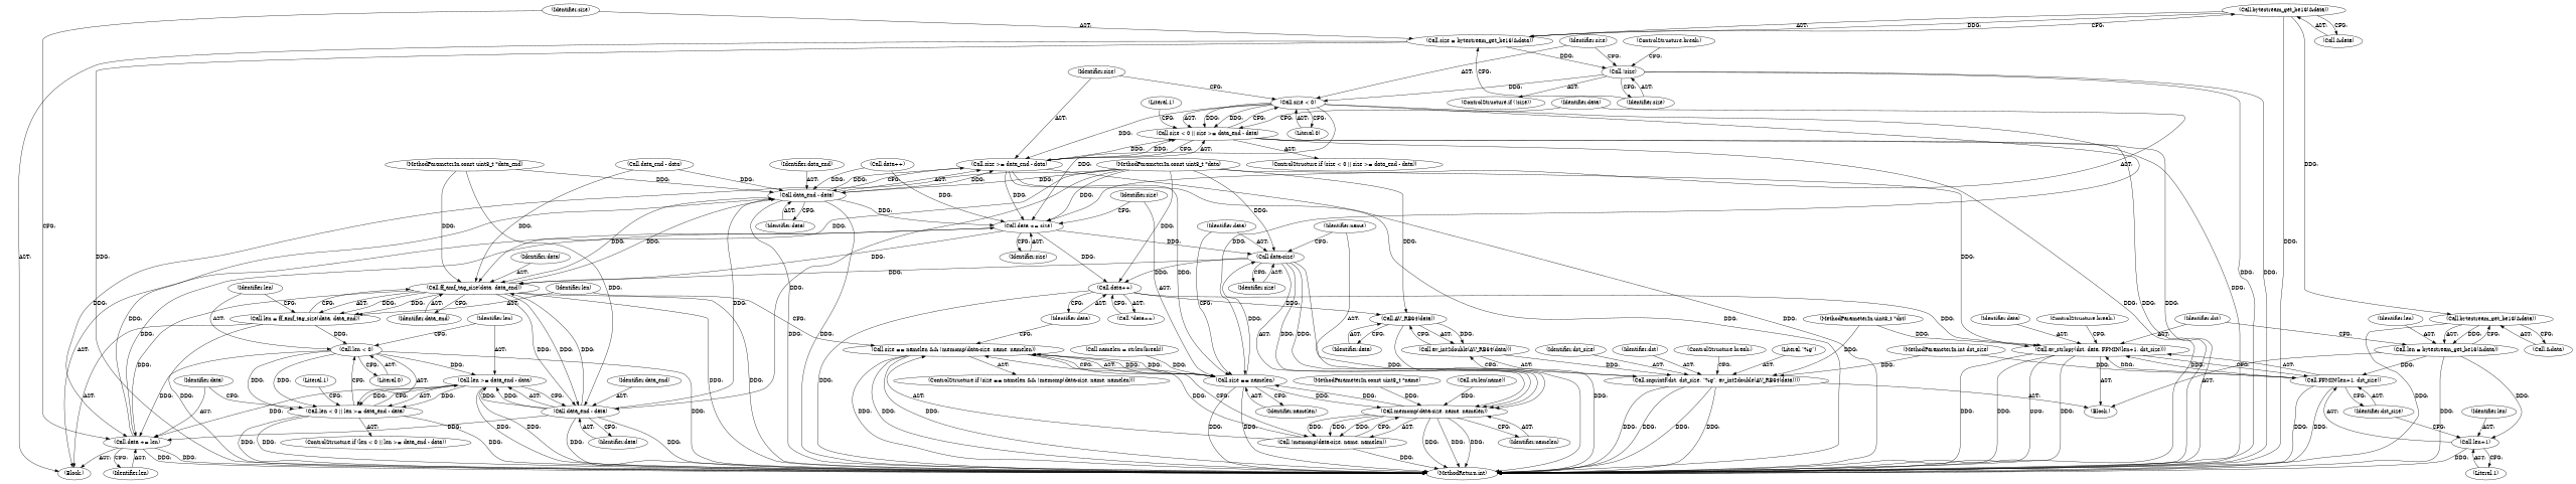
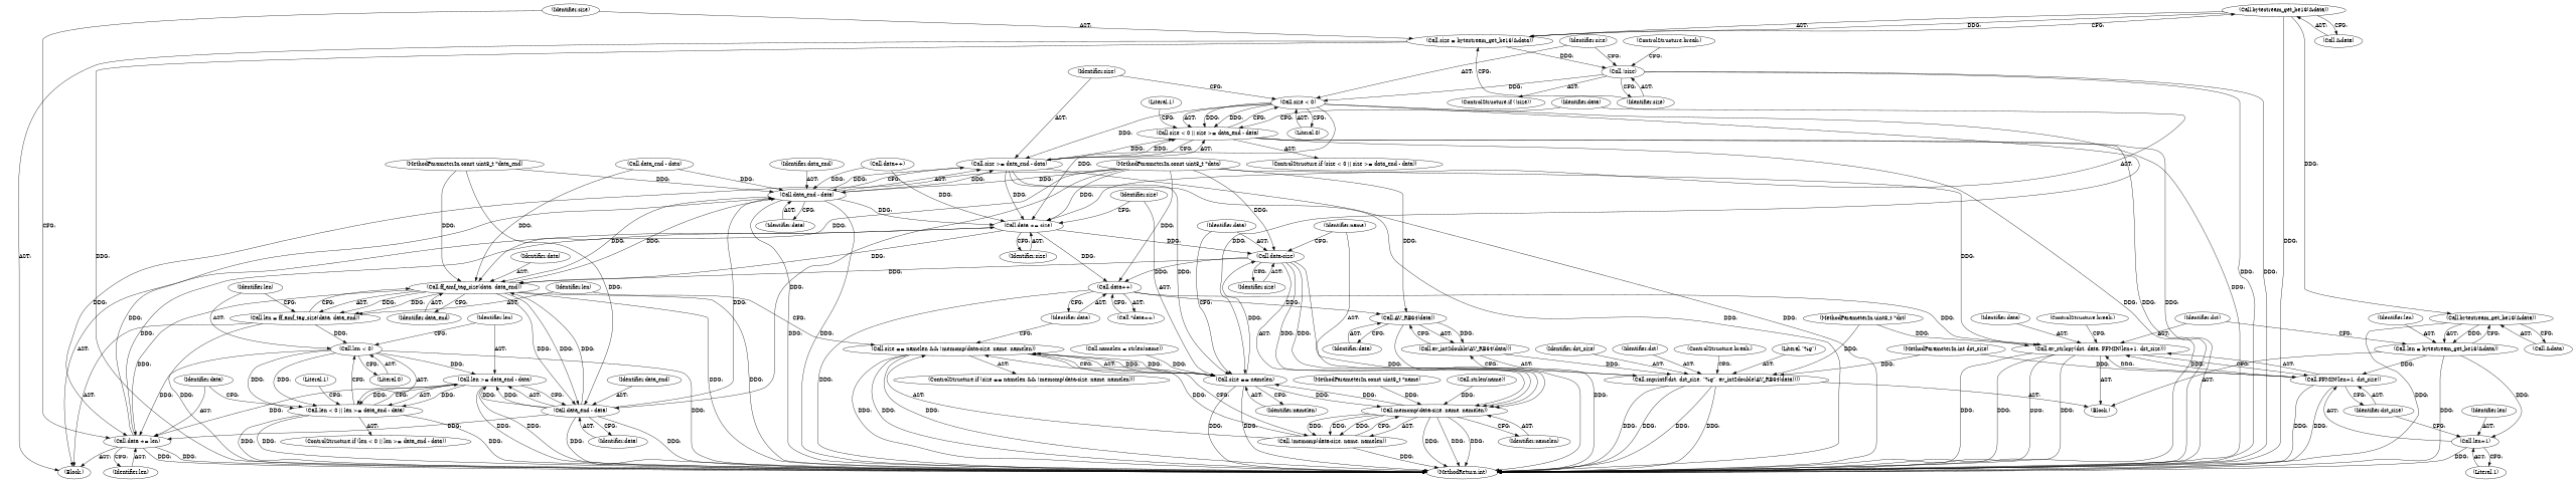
  digraph {
    n1 [label="(Call,bytestream_get_be16(&data))"]
    n2 [label="(Call,size = bytestream_get_be16(&data))"]
    n3 [label="(Call,bytestream_get_be16(&data))"]
    n4 [label="(MethodReturn,int)"]
    n5 [label="(Call,&data)"]
    n6 [label="(Call,!size)"]
    n7 [label="(Block,)"]
    n8 [label="(Call,len = bytestream_get_be16(&data))"]
    n9 [label="(Call,&data)"]
    n10 [label="(Call,size < 0)"]
    n11 [label="(Identifier,size)"]
    n12 [label="(ControlStructure,if (!size))"]
    n13 [label="(Call,size < 0 || size >= data_end - data)"]
    n14 [label="(Call,size >= data_end - data)"]
    n15 [label="(Call,data += size)"]
    n16 [label="(Call,size == namelen)"]
    n17 [label="(Literal,0)"]
    n18 [label="(ControlStructure,if (size < 0 || size >= data_end - data))"]
    n19 [label="(Call,data_end - data)"]
    n20 [label="(Call,data-size)"]
    n21 [label="(Call,data++)"]
    n22 [label="(Call,ff_amf_tag_size(data, data_end))"]
    n23 [label="(Identifier,size)"]
    n24 [label="(Call,memcmp(data-size, name, namelen))"]
    n25 [label="(Call,size == namelen && !memcmp(data-size, name, namelen))"]
    n26 [label="(Identifier,namelen)"]
    n27 [label="(Identifier,data)"]
    n28 [label="(Identifier,size)"]
    n29 [label="(Call,AV_RB64(data))"]
    n30 [label="(Call,av_strlcpy(dst, data, FFMIN(len+1, dst_size)))"]
    n31 [label="(Call,*data++)"]
    n32 [label="(Identifier,data)"]
    n33 [label="(Call,len = ff_amf_tag_size(data, data_end))"]
    n34 [label="(Call,data += len)"]
    n35 [label="(Call,data_end - data)"]
    n36 [label="(Identifier,data_end)"]
    n37 [label="(Call,!memcmp(data-size, name, namelen))"]
    n38 [label="(Identifier,namelen)"]
    n39 [label="(ControlStructure,if (size == namelen && !memcmp(data-size, name, namelen)))"]
    n40 [label="(Call,av_int2double(AV_RB64(data)))"]
    n41 [label="(Identifier,data)"]
    n42 [label="(Block,)"]
    n43 [label="(Call,FFMIN(len+1, dst_size))"]
    n44 [label="(Call,snprintf(dst, dst_size, \"%g\", av_int2double(AV_RB64(data))))"]
    n45 [label="(Identifier,dst_size)"]
    n46 [label="(Call,len < 0)"]
    n47 [label="(Identifier,len)"]
    n48 [label="(Call,len >= data_end - data)"]
    n49 [label="(Identifier,data)"]
    n50 [label="(Call,len < 0 || len >= data_end - data)"]
    n51 [label="(Literal,0)"]
    n52 [label="(ControlStructure,if (len < 0 || len >= data_end - data))"]
    n53 [label="(Call,len+1)"]
    n54 [label="(Literal,1)"]
    n55 [label="(Identifier,data)"]
    n56 [label="(Call,data++)"]
    n57 [label="(Literal,1)"]
    n58 [label="(Identifier,len)"]
    n59 [label="(MethodParameterIn,const uint8_t *data_end)"]
    n60 [label="(Identifier,len)"]
    n61 [label="(Identifier,data_end)"]
    n62 [label="(Identifier,len)"]
    n63 [label="(Identifier,data)"]
    n64 [label="(Identifier,dst)"]
    n65 [label="(Identifier,dst)"]
    n66 [label="(Identifier,data_end)"]
    n67 [label="(MethodParameterIn,const uint8_t *data)"]
    n68 [label="(Identifier,len)"]
    n69 [label="(Literal,1)"]
    n70 [label="(Identifier,size)"]
    n71 [label="(Identifier,len)"]
    n72 [label="(Identifier,data)"]
    n73 [label="(Identifier,size)"]
    n74 [label="(Identifier,name)"]
    n75 [label="(Identifier,data)"]
    n76 [label="(ControlStructure,break;)"]
    n77 [label="(Call,strlen(name))"]
    n78 [label="(Identifier,data)"]
    n79 [label="(ControlStructure,break;)"]
    n80 [label="(ControlStructure,break;)"]
    n81 [label="(Call,data_end - data)"]
    n82 [label="(Identifier,size)"]
    n83 [label="(MethodParameterIn,int dst_size)"]
    n84 [label="(MethodParameterIn,uint8_t *dst)"]
    n85 [label="(Identifier,size)"]
    n86 [label="(Literal,\"%g\")"]
    n87 [label="(Identifier,dst_size)"]
    n88 [label="(MethodParameterIn,const uint8_t *name)"]
-   n89 [label="(Call,namelen = strlen(break))"]
+   n89 [label="(Call,namelen = strlen(name))"]
    n1 -> n2 [label="AST: "]
    n1 -> n2 [label="DDG: "]
    n1 -> n3 [label="DDG: "]
    n1 -> n4 [label="DDG: "]
    n1 -> n5 [label="CFG: "]
    n2 -> n1 [label="CFG: "]
    n2 -> n4 [label="DDG: "]
    n2 -> n6 [label="DDG: "]
    n2 -> n7 [label="AST: "]
    n3 -> n4 [label="DDG: "]
    n3 -> n8 [label="AST: "]
    n3 -> n8 [label="DDG: "]
    n3 -> n9 [label="CFG: "]
    n5 -> n1 [label="AST: "]
    n6 -> n4 [label="DDG: "]
    n6 -> n4 [label="DDG: "]
    n6 -> n10 [label="DDG: "]
    n6 -> n11 [label="CFG: "]
    n6 -> n12 [label="AST: "]
    n8 -> n3 [label="CFG: "]
    n8 -> n4 [label="DDG: "]
    n8 -> n42 [label="AST: "]
    n8 -> n43 [label="DDG: "]
    n8 -> n53 [label="DDG: "]
    n9 -> n3 [label="AST: "]
    n10 -> n4 [label="DDG: "]
    n10 -> n13 [label="AST: "]
    n10 -> n13 [label="DDG: "]
    n10 -> n13 [label="DDG: "]
    n10 -> n14 [label="DDG: "]
    n10 -> n15 [label="DDG: "]
    n10 -> n16 [label="DDG: "]
    n10 -> n17 [label="CFG: "]
    n11 -> n2 [label="CFG: "]
    n11 -> n6 [label="AST: "]
    n13 -> n4 [label="DDG: "]
    n13 -> n4 [label="DDG: "]
    n13 -> n4 [label="DDG: "]
    n13 -> n10 [label="CFG: "]
    n13 -> n14 [label="CFG: "]
    n13 -> n18 [label="AST: "]
    n14 -> n4 [label="DDG: "]
    n14 -> n4 [label="DDG: "]
    n14 -> n13 [label="AST: "]
    n14 -> n13 [label="DDG: "]
    n14 -> n13 [label="DDG: "]
    n14 -> n15 [label="DDG: "]
    n14 -> n16 [label="DDG: "]
    n14 -> n19 [label="CFG: "]
    n15 -> n7 [label="AST: "]
    n15 -> n20 [label="DDG: "]
    n15 -> n21 [label="DDG: "]
    n15 -> n22 [label="DDG: "]
    n15 -> n23 [label="CFG: "]
    n16 -> n4 [label="DDG: "]
    n16 -> n4 [label="DDG: "]
    n16 -> n20 [label="DDG: "]
    n16 -> n24 [label="DDG: "]
    n16 -> n25 [label="AST: "]
    n16 -> n25 [label="DDG: "]
    n16 -> n25 [label="DDG: "]
    n16 -> n26 [label="CFG: "]
    n17 -> n10 [label="AST: "]
    n19 -> n4 [label="DDG: "]
    n19 -> n4 [label="DDG: "]
    n19 -> n14 [label="AST: "]
    n19 -> n14 [label="DDG: "]
    n19 -> n14 [label="DDG: "]
    n19 -> n15 [label="DDG: "]
    n19 -> n22 [label="DDG: "]
    n19 -> n27 [label="CFG: "]
    n20 -> n4 [label="DDG: "]
    n20 -> n21 [label="DDG: "]
    n20 -> n22 [label="DDG: "]
    n20 -> n24 [label="AST: "]
    n20 -> n24 [label="DDG: "]
    n20 -> n24 [label="DDG: "]
    n20 -> n28 [label="CFG: "]
    n21 -> n4 [label="DDG: "]
    n21 -> n29 [label="DDG: "]
    n21 -> n30 [label="DDG: "]
    n21 -> n31 [label="AST: "]
    n21 -> n32 [label="CFG: "]
    n22 -> n4 [label="DDG: "]
    n22 -> n4 [label="DDG: "]
    n22 -> n19 [label="DDG: "]
    n22 -> n33 [label="AST: "]
    n22 -> n33 [label="DDG: "]
    n22 -> n33 [label="DDG: "]
    n22 -> n34 [label="DDG: "]
    n22 -> n35 [label="DDG: "]
    n22 -> n35 [label="DDG: "]
    n22 -> n36 [label="CFG: "]
    n23 -> n15 [label="AST: "]
    n24 -> n4 [label="DDG: "]
    n24 -> n4 [label="DDG: "]
    n24 -> n4 [label="DDG: "]
    n24 -> n16 [label="DDG: "]
    n24 -> n37 [label="AST: "]
    n24 -> n37 [label="DDG: "]
    n24 -> n37 [label="DDG: "]
    n24 -> n37 [label="DDG: "]
    n24 -> n38 [label="CFG: "]
    n25 -> n4 [label="DDG: "]
    n25 -> n4 [label="DDG: "]
    n25 -> n4 [label="DDG: "]
    n25 -> n16 [label="CFG: "]
    n25 -> n37 [label="CFG: "]
    n25 -> n39 [label="AST: "]
    n26 -> n16 [label="AST: "]
    n27 -> n19 [label="AST: "]
    n28 -> n20 [label="AST: "]
    n29 -> n4 [label="DDG: "]
    n29 -> n40 [label="AST: "]
    n29 -> n40 [label="DDG: "]
    n29 -> n41 [label="CFG: "]
    n30 -> n4 [label="DDG: "]
    n30 -> n4 [label="DDG: "]
    n30 -> n4 [label="DDG: "]
    n30 -> n4 [label="DDG: "]
    n30 -> n42 [label="AST: "]
    n30 -> n43 [label="CFG: "]
    n31 -> n21 [label="CFG: "]
    n32 -> n21 [label="AST: "]
    n32 -> n25 [label="CFG: "]
    n33 -> n4 [label="DDG: "]
    n33 -> n7 [label="AST: "]
    n33 -> n22 [label="CFG: "]
    n33 -> n46 [label="DDG: "]
    n34 -> n4 [label="DDG: "]
    n34 -> n4 [label="DDG: "]
    n34 -> n7 [label="AST: "]
    n34 -> n15 [label="DDG: "]
    n34 -> n19 [label="DDG: "]
    n34 -> n47 [label="CFG: "]
    n35 -> n4 [label="DDG: "]
    n35 -> n4 [label="DDG: "]
    n35 -> n19 [label="DDG: "]
    n35 -> n22 [label="DDG: "]
    n35 -> n34 [label="DDG: "]
    n35 -> n48 [label="AST: "]
    n35 -> n48 [label="DDG: "]
    n35 -> n48 [label="DDG: "]
    n35 -> n49 [label="CFG: "]
    n36 -> n22 [label="AST: "]
    n37 -> n4 [label="DDG: "]
    n37 -> n24 [label="CFG: "]
    n37 -> n25 [label="AST: "]
    n37 -> n25 [label="DDG: "]
    n38 -> n24 [label="AST: "]
    n40 -> n29 [label="CFG: "]
    n40 -> n44 [label="AST: "]
    n40 -> n44 [label="DDG: "]
    n41 -> n29 [label="AST: "]
    n43 -> n4 [label="DDG: "]
    n43 -> n4 [label="DDG: "]
    n43 -> n30 [label="AST: "]
    n43 -> n30 [label="DDG: "]
    n43 -> n30 [label="DDG: "]
    n43 -> n45 [label="CFG: "]
    n44 -> n4 [label="DDG: "]
    n44 -> n4 [label="DDG: "]
    n44 -> n4 [label="DDG: "]
    n44 -> n4 [label="DDG: "]
    n44 -> n40 [label="CFG: "]
    n44 -> n42 [label="AST: "]
    n45 -> n43 [label="AST: "]
    n45 -> n53 [label="CFG: "]
    n46 -> n4 [label="DDG: "]
    n46 -> n34 [label="DDG: "]
    n46 -> n48 [label="DDG: "]
    n46 -> n50 [label="AST: "]
    n46 -> n50 [label="DDG: "]
    n46 -> n50 [label="DDG: "]
    n46 -> n51 [label="CFG: "]
    n47 -> n34 [label="AST: "]
    n48 -> n4 [label="DDG: "]
    n48 -> n4 [label="DDG: "]
    n48 -> n34 [label="DDG: "]
    n48 -> n35 [label="CFG: "]
    n48 -> n50 [label="AST: "]
    n48 -> n50 [label="DDG: "]
    n48 -> n50 [label="DDG: "]
    n49 -> n35 [label="AST: "]
    n50 -> n4 [label="DDG: "]
    n50 -> n4 [label="DDG: "]
    n50 -> n4 [label="DDG: "]
    n50 -> n46 [label="CFG: "]
    n50 -> n48 [label="CFG: "]
    n50 -> n52 [label="AST: "]
    n51 -> n46 [label="AST: "]
    n53 -> n4 [label="DDG: "]
    n53 -> n43 [label="AST: "]
    n53 -> n54 [label="CFG: "]
    n54 -> n53 [label="AST: "]
    n55 -> n34 [label="AST: "]
    n55 -> n50 [label="CFG: "]
    n56 -> n15 [label="DDG: "]
    n56 -> n19 [label="DDG: "]
    n57 -> n50 [label="CFG: "]
    n58 -> n53 [label="AST: "]
    n59 -> n19 [label="DDG: "]
    n59 -> n22 [label="DDG: "]
    n59 -> n35 [label="DDG: "]
    n60 -> n25 [label="CFG: "]
    n60 -> n33 [label="AST: "]
    n61 -> n35 [label="AST: "]
    n62 -> n8 [label="AST: "]
    n63 -> n13 [label="CFG: "]
    n63 -> n15 [label="AST: "]
    n64 -> n8 [label="CFG: "]
    n64 -> n30 [label="AST: "]
    n65 -> n44 [label="AST: "]
    n66 -> n19 [label="AST: "]
    n67 -> n15 [label="DDG: "]
    n67 -> n19 [label="DDG: "]
    n67 -> n20 [label="DDG: "]
    n67 -> n21 [label="DDG: "]
    n67 -> n22 [label="DDG: "]
    n67 -> n29 [label="DDG: "]
    n67 -> n30 [label="DDG: "]
    n67 -> n34 [label="DDG: "]
    n67 -> n35 [label="DDG: "]
    n68 -> n46 [label="CFG: "]
    n68 -> n48 [label="AST: "]
    n69 -> n13 [label="CFG: "]
    n70 -> n6 [label="CFG: "]
    n70 -> n10 [label="AST: "]
    n71 -> n33 [label="CFG: "]
    n71 -> n46 [label="AST: "]
    n72 -> n30 [label="AST: "]
    n73 -> n15 [label="CFG: "]
    n73 -> n16 [label="AST: "]
    n74 -> n20 [label="CFG: "]
    n74 -> n24 [label="AST: "]
    n75 -> n22 [label="AST: "]
    n76 -> n44 [label="CFG: "]
    n77 -> n24 [label="DDG: "]
    n78 -> n16 [label="CFG: "]
    n78 -> n20 [label="AST: "]
    n79 -> n6 [label="CFG: "]
    n80 -> n30 [label="CFG: "]
    n81 -> n19 [label="DDG: "]
    n81 -> n22 [label="DDG: "]
    n82 -> n10 [label="CFG: "]
    n82 -> n14 [label="AST: "]
    n83 -> n43 [label="DDG: "]
    n83 -> n44 [label="DDG: "]
    n84 -> n30 [label="DDG: "]
    n84 -> n44 [label="DDG: "]
    n85 -> n2 [label="AST: "]
    n85 -> n34 [label="CFG: "]
    n86 -> n44 [label="AST: "]
    n87 -> n44 [label="AST: "]
    n88 -> n24 [label="DDG: "]
    n89 -> n16 [label="DDG: "]
  }
